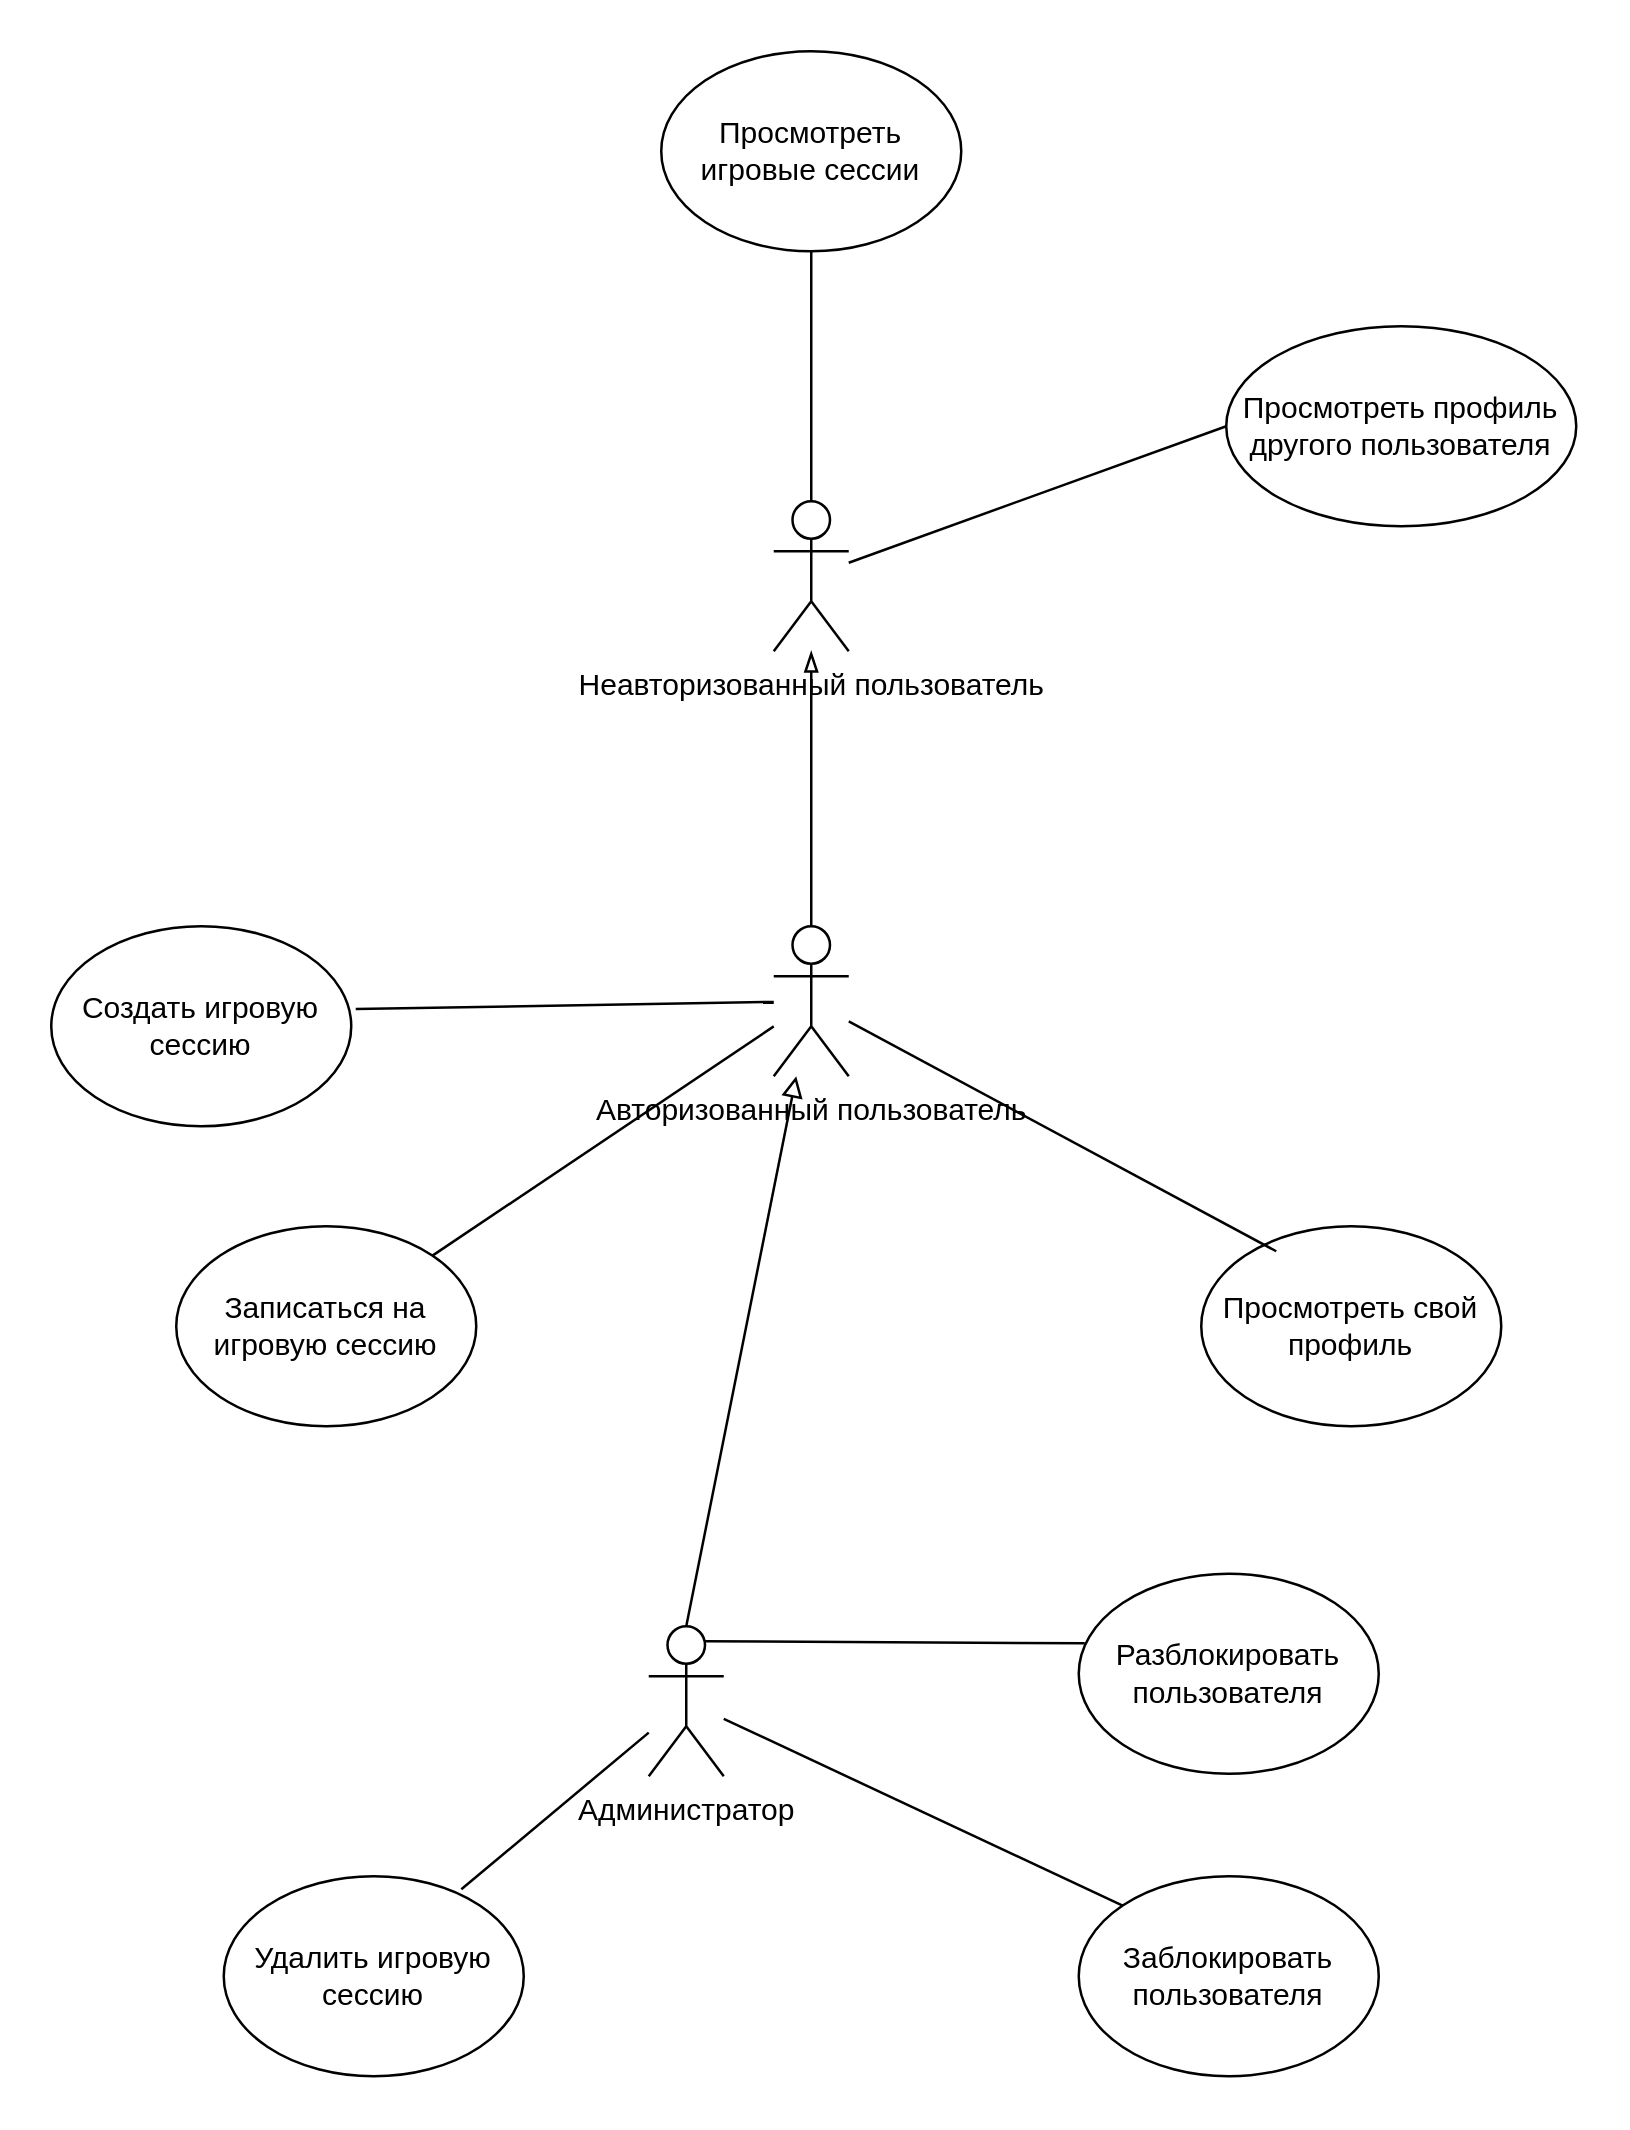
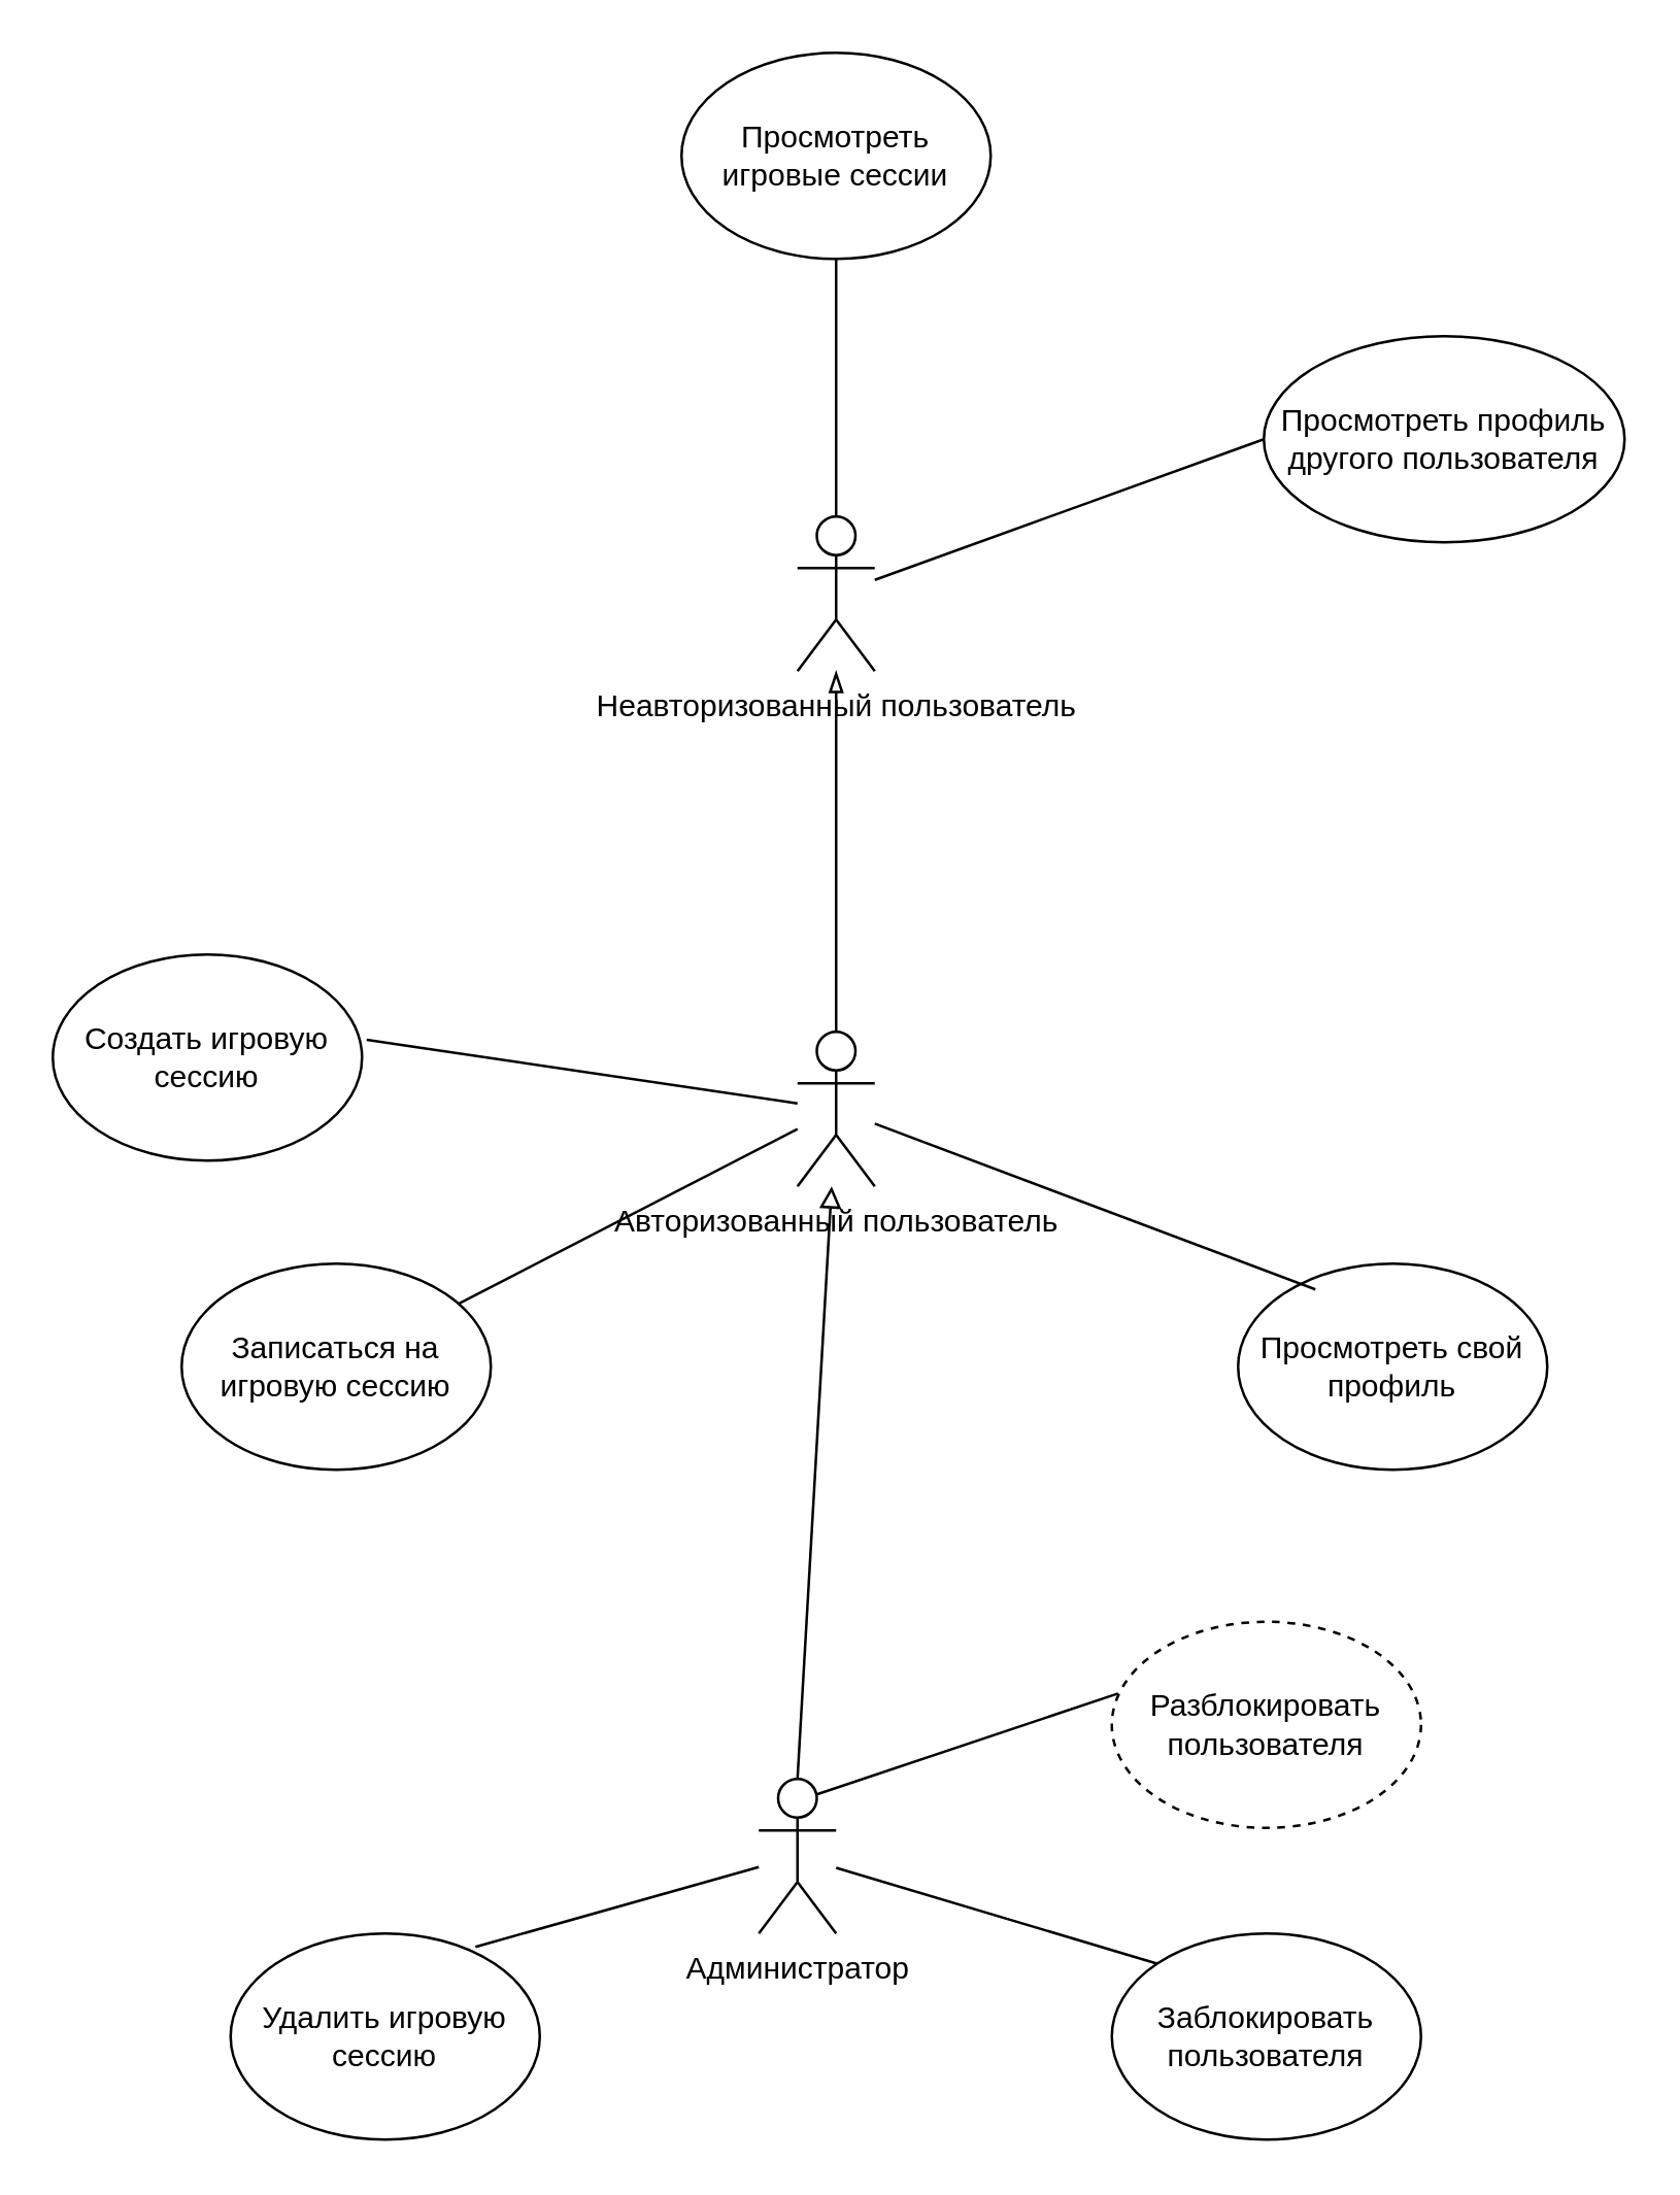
  <mxCell id="0" />
  <mxCell id="1" parent="0" />
  <mxCell id="2" value="Неавторизованный пользователь" style="shape=umlActor;verticalLabelPosition=bottom;verticalAlign=top;html=1;outlineConnect=0;" vertex="1" parent="1"><mxGeometry x="309" y="200" width="30" height="60" as="geometry" /></mxCell>
  <mxCell id="3" value="Просмотреть игровые сессии" style="ellipse;whiteSpace=wrap;html=1;" vertex="1" parent="1"><mxGeometry x="264" y="20" width="120" height="80" as="geometry" /></mxCell>
  <mxCell id="4" value="" style="endArrow=none;html=1;rounded=0;entryX=0.5;entryY=1;entryDx=0;entryDy=0;" edge="1" parent="1" source="2" target="3"><mxGeometry width="50" height="50" relative="1" as="geometry"><mxPoint x="310" y="170" as="sourcePoint" /><mxPoint x="360" y="120" as="targetPoint" /></mxGeometry></mxCell>
  <mxCell id="5" value="Просмотреть профиль другого пользователя" style="ellipse;whiteSpace=wrap;html=1;" vertex="1" parent="1"><mxGeometry x="490" y="130" width="140" height="80" as="geometry" /></mxCell>
  <mxCell id="6" value="" style="endArrow=none;html=1;rounded=0;entryX=0;entryY=0.5;entryDx=0;entryDy=0;" edge="1" parent="1" source="2" target="5"><mxGeometry width="50" height="50" relative="1" as="geometry"><mxPoint x="370" y="230" as="sourcePoint" /><mxPoint x="420" y="180" as="targetPoint" /></mxGeometry></mxCell>
- <mxCell id="7" value="Авторизованный пользователь" style="shape=umlActor;verticalLabelPosition=bottom;verticalAlign=top;html=1;outlineConnect=0;" vertex="1" parent="1"><mxGeometry x="309" y="370" width="30" height="60" as="geometry" /></mxCell>
+ <mxCell id="7" value="Авторизованный пользователь" style="shape=umlActor;verticalLabelPosition=bottom;verticalAlign=top;html=1;outlineConnect=0;" vertex="1" parent="1"><mxGeometry x="309" y="400" width="30" height="60" as="geometry" /></mxCell>
  <mxCell id="8" value="" style="endArrow=blockThin;html=1;rounded=0;endFill=0;" edge="1" parent="1" source="7" target="2"><mxGeometry width="50" height="50" relative="1" as="geometry"><mxPoint x="300" y="360" as="sourcePoint" /><mxPoint x="350" y="310" as="targetPoint" /></mxGeometry></mxCell>
  <mxCell id="9" value="Записаться на игровую сессию" style="ellipse;whiteSpace=wrap;html=1;" vertex="1" parent="1"><mxGeometry x="70" y="490" width="120" height="80" as="geometry" /></mxCell>
  <mxCell id="10" value="" style="endArrow=none;html=1;rounded=0;" edge="1" parent="1" source="9" target="7"><mxGeometry width="50" height="50" relative="1" as="geometry"><mxPoint x="180" y="440" as="sourcePoint" /><mxPoint x="230" y="390" as="targetPoint" /></mxGeometry></mxCell>
  <mxCell id="11" value="Просмотреть свой профиль" style="ellipse;whiteSpace=wrap;html=1;" vertex="1" parent="1"><mxGeometry x="480" y="490" width="120" height="80" as="geometry" /></mxCell>
  <mxCell id="12" value="" style="endArrow=none;html=1;rounded=0;exitX=0.25;exitY=0.125;exitDx=0;exitDy=0;exitPerimeter=0;" edge="1" parent="1" source="11" target="7"><mxGeometry width="50" height="50" relative="1" as="geometry"><mxPoint x="470" y="490" as="sourcePoint" /><mxPoint x="520" y="440" as="targetPoint" /></mxGeometry></mxCell>
  <mxCell id="13" value="Создать игровую сессию" style="ellipse;whiteSpace=wrap;html=1;" vertex="1" parent="1"><mxGeometry x="20" y="370" width="120" height="80" as="geometry" /></mxCell>
  <mxCell id="14" value="" style="endArrow=none;html=1;rounded=0;exitX=1.015;exitY=0.414;exitDx=0;exitDy=0;exitPerimeter=0;" edge="1" parent="1" source="13" target="7"><mxGeometry width="50" height="50" relative="1" as="geometry"><mxPoint x="220" y="420" as="sourcePoint" /><mxPoint x="270" y="370" as="targetPoint" /></mxGeometry></mxCell>
- <mxCell id="15" value="Администратор" style="shape=umlActor;verticalLabelPosition=bottom;verticalAlign=top;html=1;outlineConnect=0;" vertex="1" parent="1"><mxGeometry x="259" y="650" width="30" height="60" as="geometry" /></mxCell>
+ <mxCell id="15" value="Администратор" style="shape=umlActor;verticalLabelPosition=bottom;verticalAlign=top;html=1;outlineConnect=0;" vertex="1" parent="1"><mxGeometry x="294" y="690" width="30" height="60" as="geometry" /></mxCell>
  <mxCell id="16" value="" style="endArrow=block;html=1;rounded=0;exitX=0.5;exitY=0;exitDx=0;exitDy=0;exitPerimeter=0;endFill=0;" edge="1" parent="1" source="15" target="7"><mxGeometry width="50" height="50" relative="1" as="geometry"><mxPoint x="295" y="601" as="sourcePoint" /><mxPoint x="345" y="551" as="targetPoint" /></mxGeometry></mxCell>
  <mxCell id="17" value="Удалить игровую сессию" style="ellipse;whiteSpace=wrap;html=1;" vertex="1" parent="1"><mxGeometry x="89" y="750" width="120" height="80" as="geometry" /></mxCell>
  <mxCell id="18" value="" style="endArrow=none;html=1;rounded=0;exitX=0.792;exitY=0.065;exitDx=0;exitDy=0;exitPerimeter=0;" edge="1" parent="1" source="17" target="15"><mxGeometry width="50" height="50" relative="1" as="geometry"><mxPoint x="202" y="738" as="sourcePoint" /><mxPoint x="252" y="688" as="targetPoint" /></mxGeometry></mxCell>
  <mxCell id="19" value="Заблокировать пользователя" style="ellipse;whiteSpace=wrap;html=1;" vertex="1" parent="1"><mxGeometry x="431" y="750" width="120" height="80" as="geometry" /></mxCell>
  <mxCell id="20" value="" style="endArrow=none;html=1;rounded=0;entryX=0;entryY=0;entryDx=0;entryDy=0;" edge="1" parent="1" source="15" target="19"><mxGeometry width="50" height="50" relative="1" as="geometry"><mxPoint x="393" y="722" as="sourcePoint" /><mxPoint x="443" y="672" as="targetPoint" /></mxGeometry></mxCell>
- <mxCell id="21" value="Разблокировать пользователя" style="ellipse;whiteSpace=wrap;html=1;" vertex="1" parent="1"><mxGeometry x="431" y="629" width="120" height="80" as="geometry" /></mxCell>
+ <mxCell id="21" value="Разблокировать пользователя" style="ellipse;whiteSpace=wrap;html=1;dashed=1;" vertex="1" parent="1"><mxGeometry x="431" y="629" width="120" height="80" as="geometry" /></mxCell>
  <mxCell id="22" value="" style="endArrow=none;html=1;rounded=0;entryX=0.02;entryY=0.348;entryDx=0;entryDy=0;entryPerimeter=0;exitX=0.75;exitY=0.1;exitDx=0;exitDy=0;exitPerimeter=0;" edge="1" parent="1" source="15" target="21"><mxGeometry width="50" height="50" relative="1" as="geometry"><mxPoint x="355" y="707" as="sourcePoint" /><mxPoint x="405" y="657" as="targetPoint" /></mxGeometry></mxCell>
